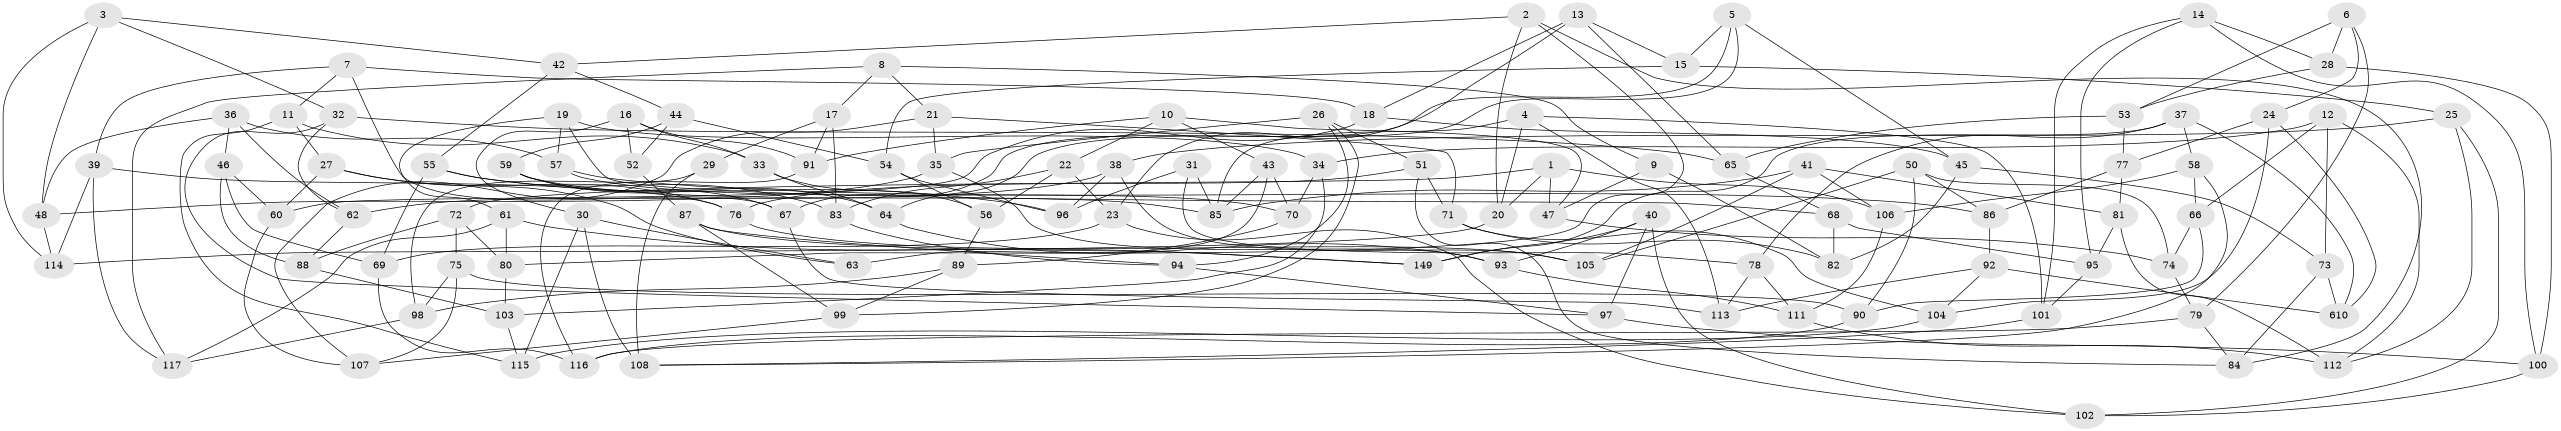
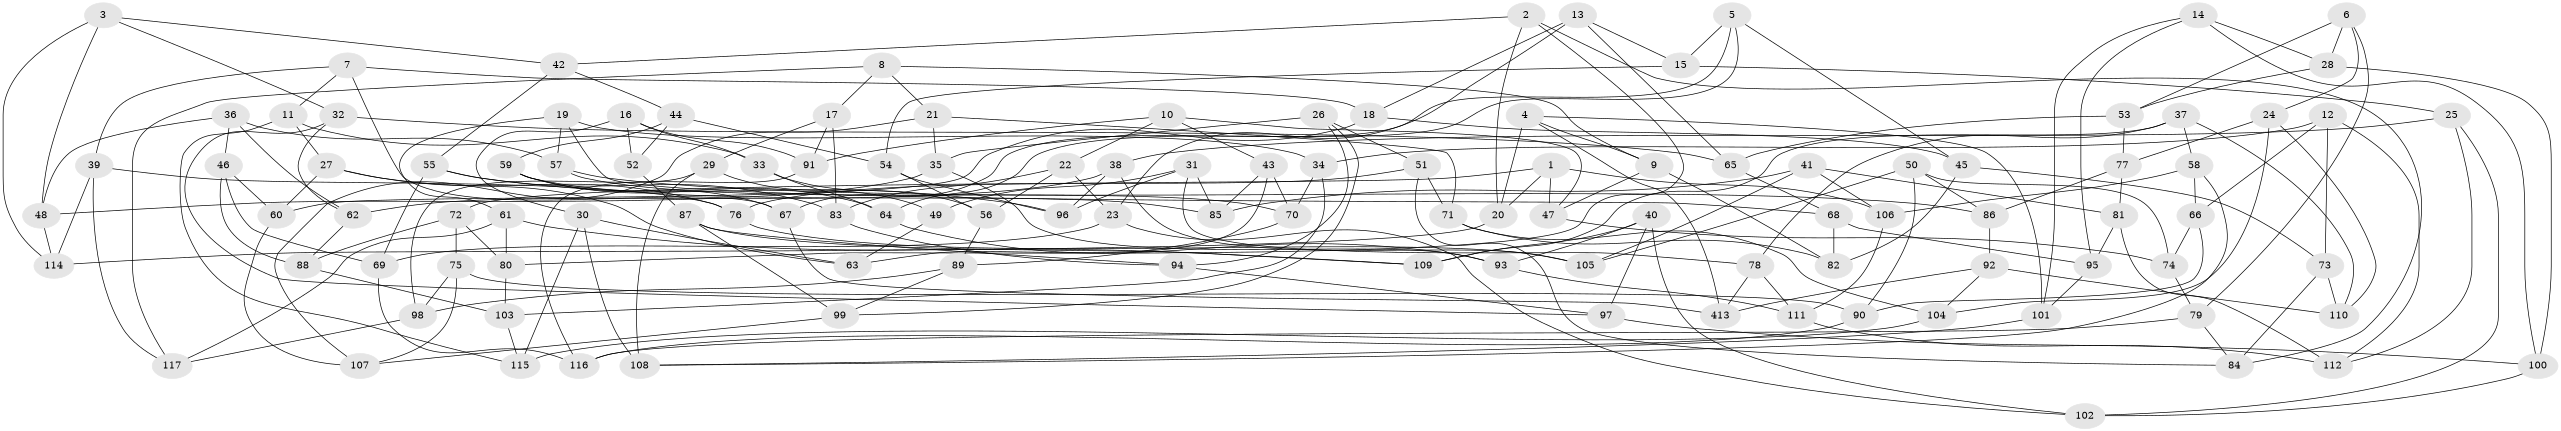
  graph {
    node [color=gray90 style=filled]
    1
    20
    47
    72
    106
    114
    74
    80
    88
    75
    111
    2
    42
    84
    44
    55
    103
    3
    32
    48
    65
    62
    97
    4
    9
    101
-   113
+   113 [label=413]
    82
    108
    5
    15
    45
    64
    67
    25
    54
    73
    93
    6
    24
    28
    53
    79
    77
    104
-   110 [label=610]
+   110
    100
    116
    7
    11
    18
    39
    27
    33
    115
    60
    117
    76
    8
    17
    21
    91
    29
    83
    35
    71
    107
    10
    22
    43
    23
    56
    63
    85
    70
    12
    34
    66
    112
    90
    13
    69
    102
    68
    14
    95
    38
    96
    16
    30
    52
    87
+   49
    98
    94
    19
    57
    61
    86
-   109 [label=149]
+   109
    89
    81
    105
    26
    51
    99
    31
    78
    36
    46
    37
    58
    40
    41
    59
    50
    92
    1 -- 20
    1 -- 47
    1 -- 72
    1 -- 106
    20 -- 114
    47 -- 74
    72 -- 80
    72 -- 88
    72 -- 75
    106 -- 111
    74 -- 79
    80 -- 103
    88 -- 103
    75 -- 107
    75 -- 90
    75 -- 98
    111 -- 112
    2 -- 20
    2 -- 80
    2 -- 42
    2 -- 84
    42 -- 44
    42 -- 55
    44 -- 54
    44 -- 52
    44 -- 59
    55 -- 83
    55 -- 69
    55 -- 96
    103 -- 115
    3 -- 114
    3 -- 42
    3 -- 32
    3 -- 48
    32 -- 65
    32 -- 62
    32 -- 97
    48 -- 114
    65 -- 68
    62 -- 88
    97 -- 100
    4 -- 20
-   4 -- 85
+   4 -- 9
    4 -- 101
    4 -- 113
    9 -- 47
    9 -- 82
    101 -- 108
    5 -- 15
    5 -- 45
    5 -- 64
    5 -- 67
    15 -- 25
    15 -- 54
    45 -- 82
    45 -- 73
    64 -- 93
    67 -- 113
    25 -- 112
    25 -- 102
    25 -- 38
    54 -- 56
    54 -- 96
    73 -- 84
    73 -- 110
    93 -- 111
    6 -- 24
    6 -- 28
    6 -- 53
    6 -- 79
    24 -- 77
    24 -- 104
    24 -- 110
    28 -- 53
    28 -- 100
    53 -- 65
    53 -- 77
    79 -- 84
    79 -- 116
    77 -- 86
    77 -- 81
    104 -- 115
    100 -- 102
    7 -- 67
    7 -- 11
    7 -- 18
    7 -- 39
    11 -- 27
    11 -- 33
    11 -- 115
    18 -- 45
    18 -- 60
    39 -- 114
    39 -- 117
    39 -- 76
    27 -- 60
    27 -- 76
    27 -- 63
    33 -- 64
    33 -- 56
    60 -- 107
    76 -- 105
    8 -- 9
    8 -- 117
    8 -- 17
    8 -- 21
    17 -- 91
    17 -- 29
    17 -- 83
    21 -- 35
    21 -- 71
    21 -- 107
    91 -- 116
    29 -- 108
+   29 -- 49
    29 -- 98
    83 -- 94
    35 -- 48
    35 -- 93
    71 -- 82
    71 -- 104
    10 -- 47
    10 -- 91
    10 -- 22
    10 -- 43
    22 -- 83
    22 -- 23
    22 -- 56
    43 -- 63
    43 -- 85
    43 -- 70
    23 -- 69
    23 -- 102
    56 -- 89
    70 -- 89
    12 -- 73
    12 -- 34
    12 -- 66
    12 -- 112
    34 -- 103
    34 -- 70
    66 -- 74
    66 -- 90
    90 -- 116
    13 -- 65
    13 -- 15
    13 -- 18
    13 -- 23
    69 -- 116
    68 -- 82
    68 -- 95
    14 -- 101
    14 -- 28
    14 -- 100
    14 -- 95
    95 -- 101
    38 -- 62
    38 -- 96
    38 -- 105
    16 -- 33
    16 -- 91
    16 -- 30
    16 -- 52
    30 -- 108
    30 -- 115
    30 -- 63
    52 -- 87
    87 -- 94
    87 -- 109
    87 -- 99
+   49 -- 63
    98 -- 117
    94 -- 97
    19 -- 34
    19 -- 68
    19 -- 57
    19 -- 61
    57 -- 70
    57 -- 86
    61 -- 80
    61 -- 117
    61 -- 109
    86 -- 92
    89 -- 98
    89 -- 99
    81 -- 112
    81 -- 95
    26 -- 35
    26 -- 94
    26 -- 51
    26 -- 99
    51 -- 84
    51 -- 76
    51 -- 71
    99 -- 107
    31 -- 85
    31 -- 96
+   31 -- 49
    31 -- 78
    78 -- 111
    78 -- 113
    36 -- 48
    36 -- 62
    36 -- 57
    36 -- 46
    46 -- 88
    46 -- 60
    46 -- 69
    37 -- 110
    37 -- 109
    37 -- 78
    37 -- 58
    58 -- 106
    58 -- 108
    58 -- 66
    40 -- 97
    40 -- 93
    40 -- 102
    40 -- 109
    41 -- 106
    41 -- 85
    41 -- 81
    41 -- 105
    59 -- 64
    59 -- 67
    59 -- 85
    50 -- 74
    50 -- 90
    50 -- 86
    50 -- 105
    92 -- 113
    92 -- 104
    92 -- 110
  }
